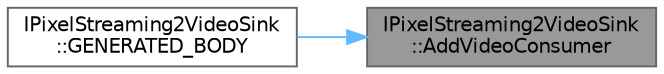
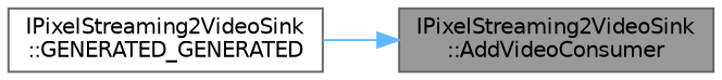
  digraph {
    rankdir=RL
    node [fontname=Helvetica fontsize=10 shape=box style=filled]
    n1 [color=gray40 fillcolor=grey60 fontcolor=black height=0.2 label="IPixelStreaming2VideoSink\l::AddVideoConsumer" width=0.4]
-   n2 [color=grey40 fillcolor=white height=0.2 label="IPixelStreaming2VideoSink\l::GENERATED_BODY" width=0.4]
+   n2 [color=grey40 fillcolor=white height=0.2 label="IPixelStreaming2VideoSink\l::GENERATED_GENERATED" width=0.4]
    n1 -> n2 [color=steelblue1 dir=back fontname=Helvetica fontsize=10 labelfontname=Helvetica labelfontsize=10 style=solid]
  }
